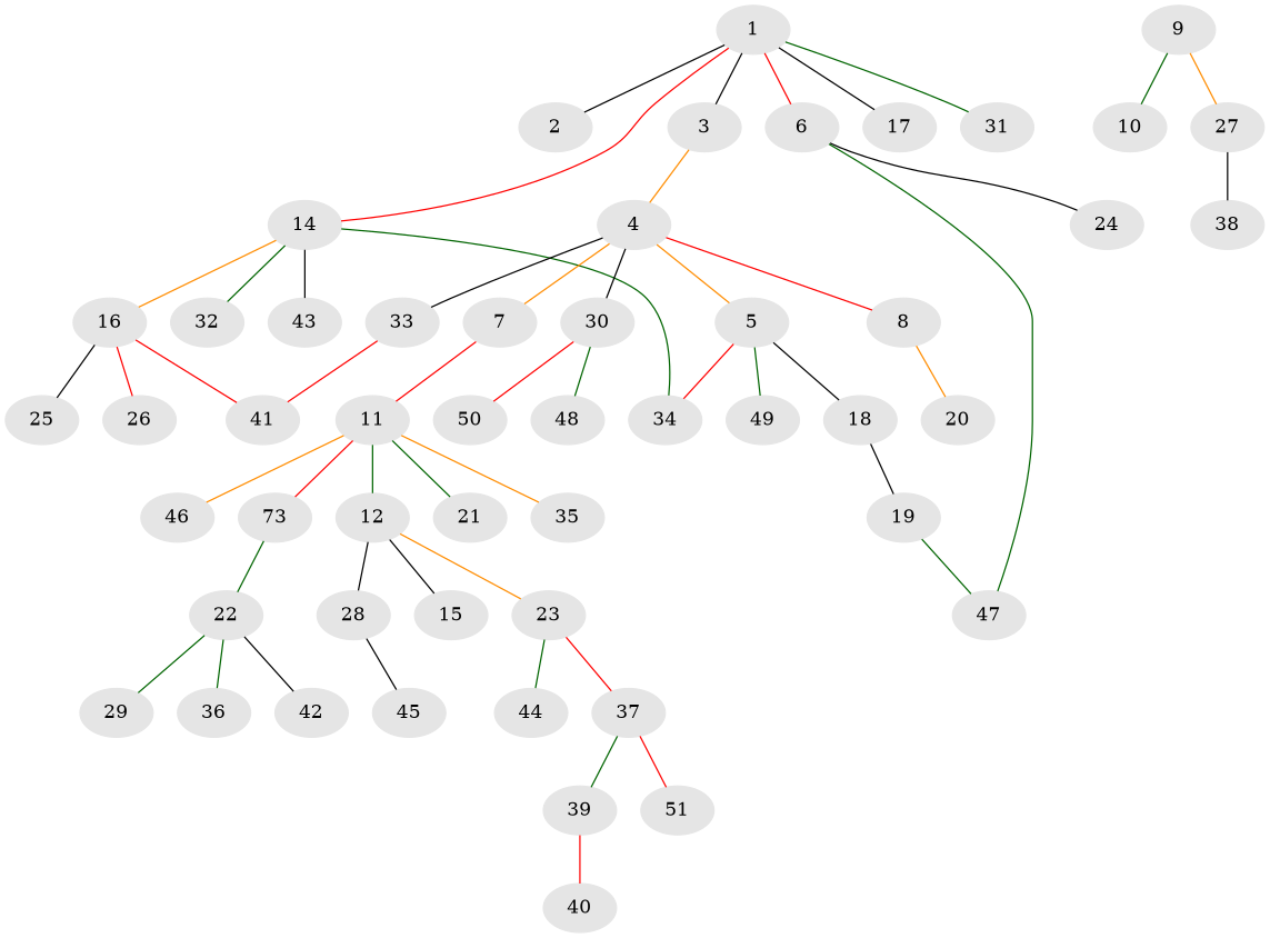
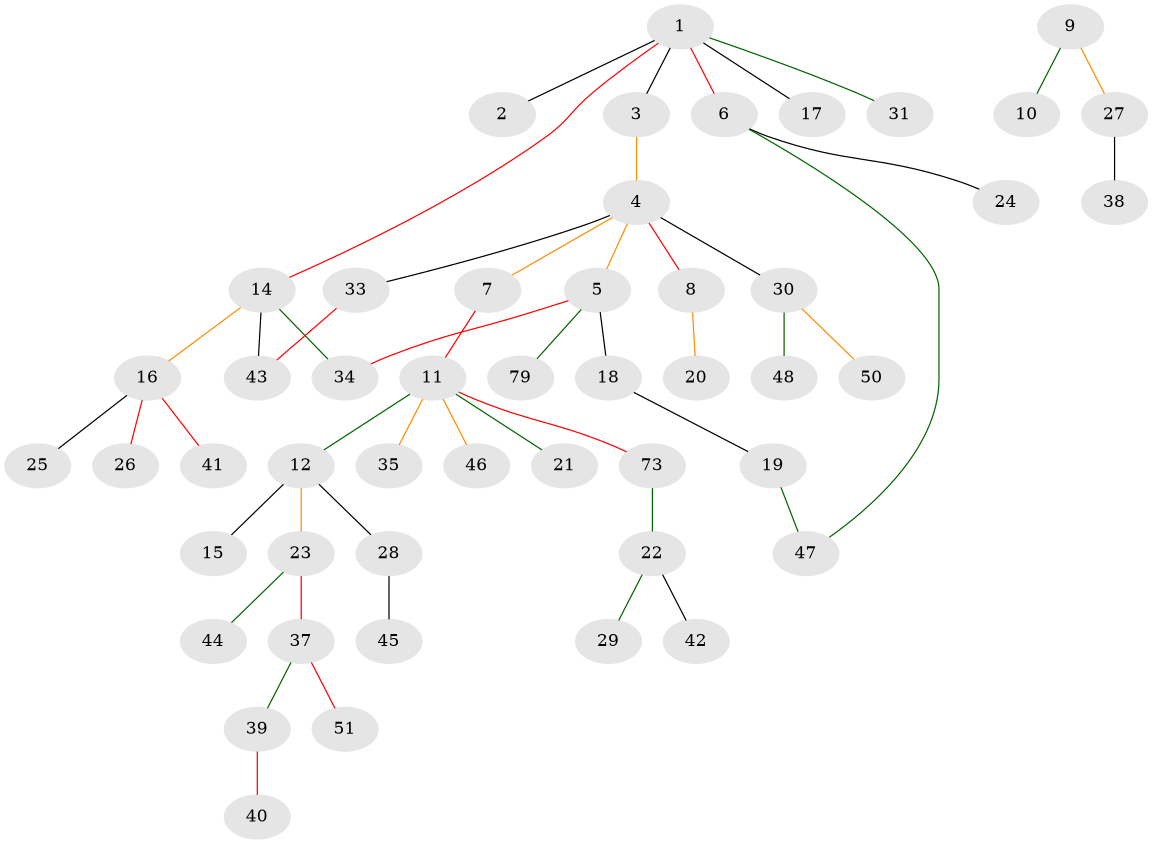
  graph {
    node [color=gray90 style=filled]
    edge [color=black]
    1
    2
    3
    6
    14
    17
    31
    4
    24
    47
    34
    16
-   32
    43
    5
    7
    8
    30
    33
    9
    10
    27
    18
-   49
+   49 [label=79]
    11
    20
    48
    50
    41
    19
    12
    n32 [label=73]
    21
    35
    46
    38
    15
    23
    28
    22
    37
    44
    45
    29
-   36
    42
    25
    26
    39
    51
    40
    1 -- 2
    1 -- 3
    1 -- 6 [color=red]
    1 -- 14 [color=red]
    1 -- 17
    1 -- 31 [color=darkgreen]
    3 -- 4 [color=darkorange]
    6 -- 24
    6 -- 47 [color=darkgreen]
    14 -- 34 [color=darkgreen]
    14 -- 16 [color=darkorange]
-   14 -- 32 [color=darkgreen]
    14 -- 43
    4 -- 5 [color=darkorange]
    4 -- 7 [color=darkorange]
    4 -- 8 [color=red]
    4 -- 30
    4 -- 33
    16 -- 41 [color=red]
    16 -- 25
    16 -- 26 [color=red]
    5 -- 34 [color=red]
    5 -- 18
    5 -- 49 [color=darkgreen]
    7 -- 11 [color=red]
    8 -- 20 [color=darkorange]
    30 -- 48 [color=darkgreen]
-   30 -- 50 [color=red]
-   33 -- 41 [color=red]
+   30 -- 50 [color=darkorange]
+   33 -- 43 [color=red]
    9 -- 10 [color=darkgreen]
    9 -- 27 [color=darkorange]
    27 -- 38
    18 -- 19
    11 -- 12 [color=darkgreen]
    11 -- n32 [color=red]
    11 -- 21 [color=darkgreen]
    11 -- 35 [color=darkorange]
    11 -- 46 [color=darkorange]
    19 -- 47 [color=darkgreen]
    12 -- 15
    12 -- 23 [color=darkorange]
    12 -- 28
    n32 -- 22 [color=darkgreen]
    23 -- 37 [color=red]
    23 -- 44 [color=darkgreen]
    28 -- 45
    22 -- 29 [color=darkgreen]
-   22 -- 36 [color=darkgreen]
    22 -- 42
    37 -- 39 [color=darkgreen]
    37 -- 51 [color=red]
    39 -- 40 [color=red]
  }
